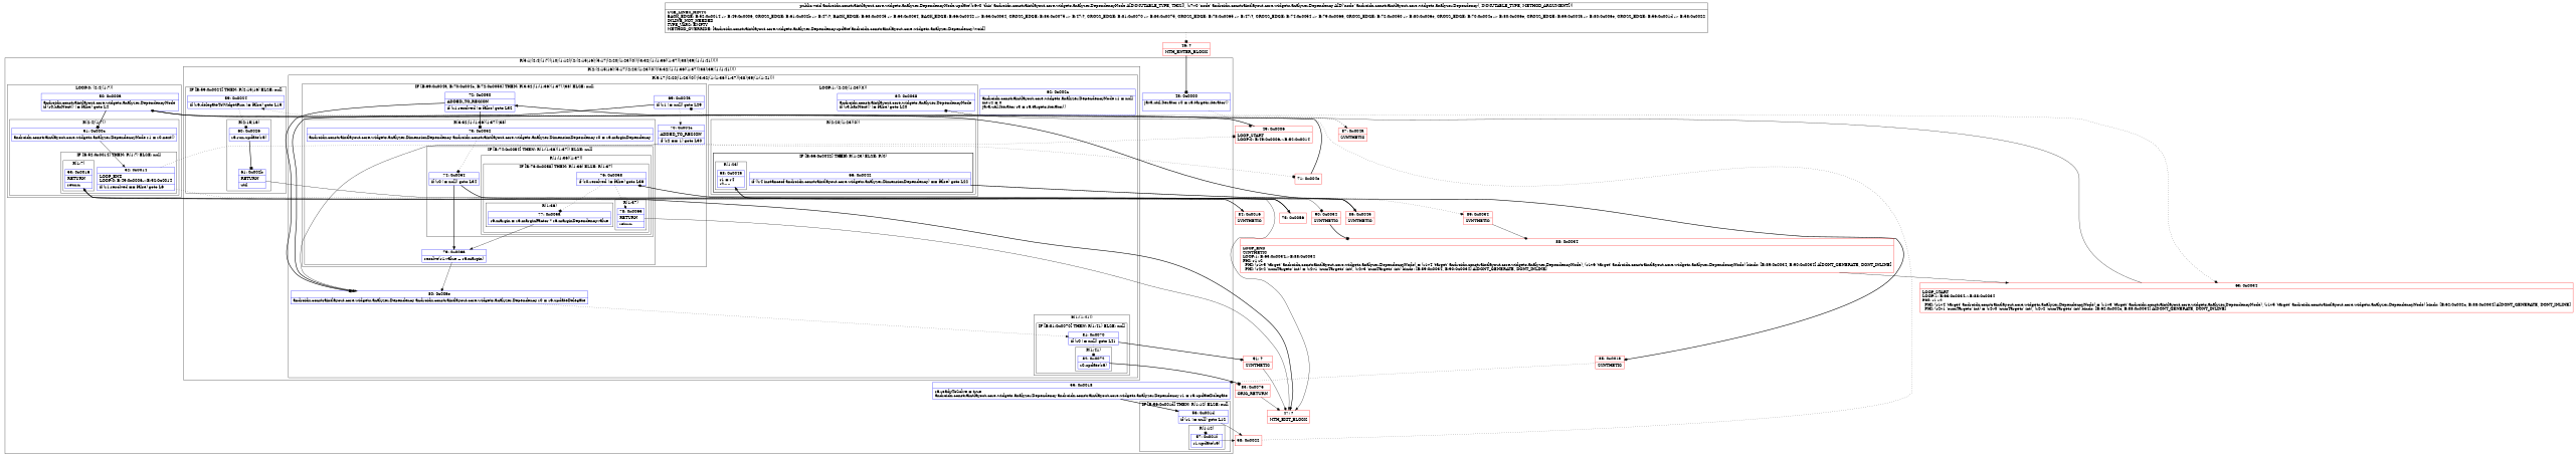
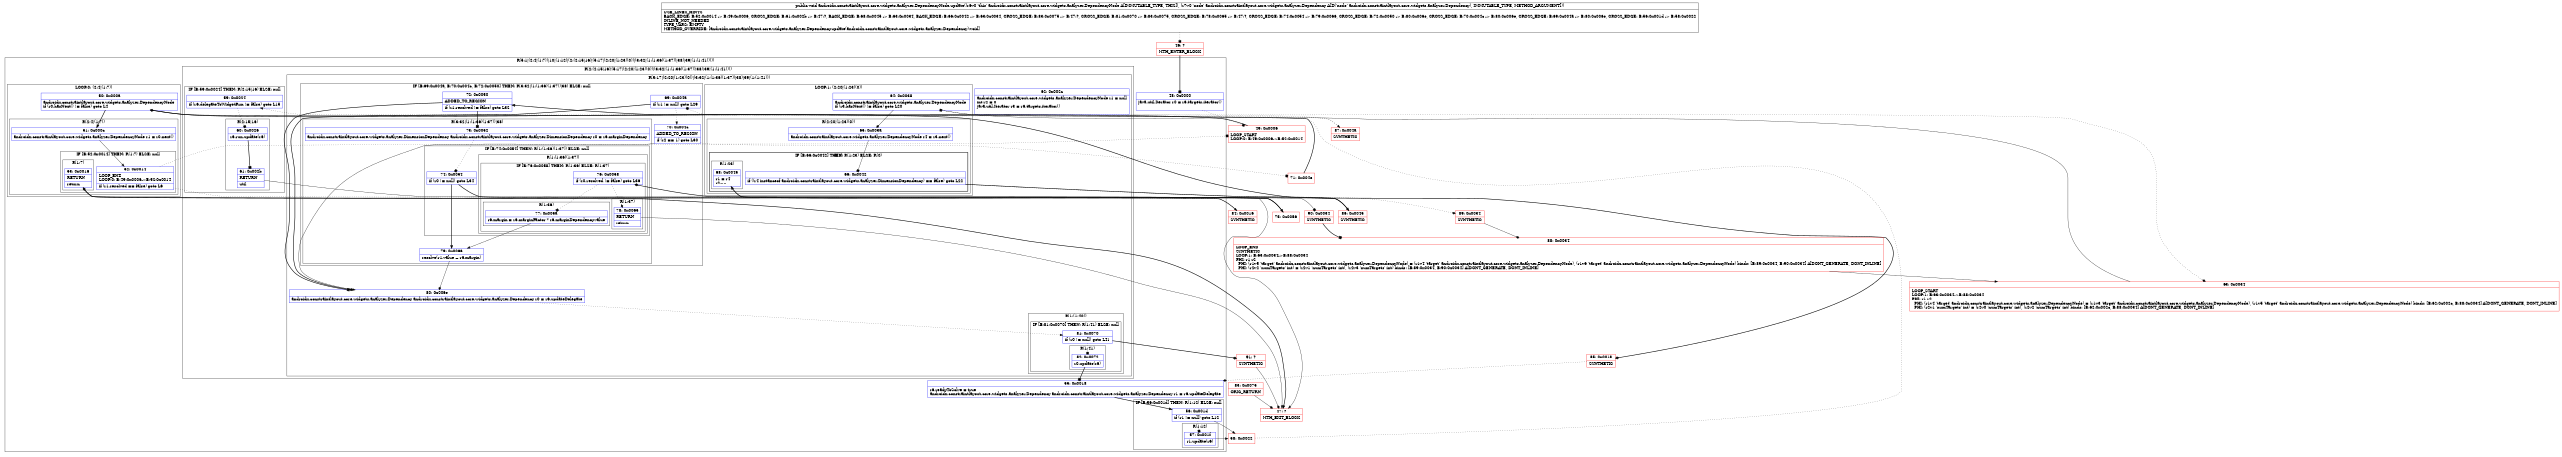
  digraph {
    node [color=blue shape=record]
    edge [arrowhead=normal style=bold]
    n1 [label="{53\:\ 0x0016|RETURN\l|return\l}"]
    n2 [label="{52\:\ 0x0014|LOOP_END\lLOOP:0: B:49:0x0006\-\>B:52:0x0014\l|if (r1.resolved == false) goto L6\l}"]
    n3 [label="{51\:\ 0x000c|androidx.constraintlayout.core.widgets.analyzer.DependencyNode r1 = r0.next()\l}"]
    n4 [label="{50\:\ 0x000a|androidx.constraintlayout.core.widgets.analyzer.DependencyNode \lif (r0.hasNext() != false) goto L4\l}"]
    n5 [label="{57\:\ 0x001f|r1.update(r6)\l}"]
    n6 [label="{56\:\ 0x001d|if (r1 != null) goto L12\l}"]
    n7 [label="{60\:\ 0x0026|r6.run.update(r6)\l}"]
    n8 [label="{61\:\ 0x002b|RETURN\l|util\l}"]
    n9 [label="{59\:\ 0x0024|if (r6.delegateToWidgetRun != false) goto L15\l}"]
    n10 [label="{68\:\ 0x0045|r1 = r4\lr2++\l}"]
    n11 [label="{66\:\ 0x0042|if ((r4 instanceof androidx.constraintlayout.core.widgets.analyzer.DimensionDependency) == false) goto L22\l}"]
+   n12 [label="{65\:\ 0x003a|androidx.constraintlayout.core.widgets.analyzer.DependencyNode r4 = r3.next()\l}"]
    n13 [label="{64\:\ 0x0038|androidx.constraintlayout.core.widgets.analyzer.DependencyNode \lif (r3.hasNext() != false) goto L20\l}"]
    n14 [label="{77\:\ 0x005a|r6.margin = r6.marginFactor * r6.marginDependency.value\l}"]
    n15 [label="{78\:\ 0x0065|RETURN\l|return\l}"]
    n16 [label="{76\:\ 0x0058|if (r0.resolved != false) goto L36\l}"]
    n17 [label="{74\:\ 0x0054|if (r0 != null) goto L34\l}"]
    n18 [label="{73\:\ 0x0052|androidx.constraintlayout.core.widgets.analyzer.DimensionDependency androidx.constraintlayout.core.widgets.analyzer.DimensionDependency r0 = r6.marginDependency\l}"]
    n19 [label="{79\:\ 0x0066|resolve(r1.value + r6.margin)\l}"]
    n20 [label="{69\:\ 0x004a|if (r1 != null) goto L29\l}"]
    n21 [label="{70\:\ 0x004c|ADDED_TO_REGION\l|if (r2 == 1) goto L30\l}"]
    n22 [label="{72\:\ 0x0050|ADDED_TO_REGION\l|if (r1.resolved != false) goto L32\l}"]
    n23 [label="{82\:\ 0x0072|r0.update(r6)\l}"]
    n24 [label="{81\:\ 0x0070|if (r0 != null) goto L41\l}"]
    n25 [label="{62\:\ 0x002c|androidx.constraintlayout.core.widgets.analyzer.DependencyNode r1 = null\lint r2 = 0\ljava.util.Iterator r3 = r6.targets.iterator()\l\l}"]
    n26 [label="{80\:\ 0x006e|androidx.constraintlayout.core.widgets.analyzer.Dependency androidx.constraintlayout.core.widgets.analyzer.Dependency r0 = r6.updateDelegate\l}"]
    n27 [label="{48\:\ 0x0000|java.util.Iterator r0 = r6.targets.iterator()\l\l}"]
    n28 [label="{55\:\ 0x0018|r6.readyToSolve = true\landroidx.constraintlayout.core.widgets.analyzer.Dependency androidx.constraintlayout.core.widgets.analyzer.Dependency r1 = r6.updateDelegate\l}"]
    n29 [color=red label="{47\:\ ?|MTH_EXIT_BLOCK\l}"]
    n30 [color=red label="{49\:\ 0x0006|LOOP_START\lLOOP:0: B:49:0x0006\-\>B:52:0x0014\l}"]
    n31 [color=red label="{84\:\ 0x0016|SYNTHETIC\l}"]
    n32 [color=red label="{85\:\ 0x0018|SYNTHETIC\l}"]
    n33 [color=red label="{58\:\ 0x0022}"]
    n34 [color=red label="{90\:\ 0x0034|SYNTHETIC\l}"]
    n35 [color=red label="{86\:\ 0x0045|SYNTHETIC\l}"]
    n36 [color=red label="{89\:\ 0x0034|SYNTHETIC\l}"]
    n37 [color=red label="{87\:\ 0x004a|SYNTHETIC\l}"]
    n38 [color=red label="{75\:\ 0x0056}"]
    n39 [color=red label="{71\:\ 0x004e}"]
    n40 [color=red label="{83\:\ 0x0075|ORIG_RETURN\l}"]
    n41 [color=red label="{91\:\ ?|SYNTHETIC\l}"]
    n42 [color=red label="{63\:\ 0x0034|LOOP_START\lLOOP:1: B:63:0x0034\-\>B:88:0x0034\lPHI: r1 r2 \l  PHI: (r1v4 'target' androidx.constraintlayout.core.widgets.analyzer.DependencyNode) = (r1v3 'target' androidx.constraintlayout.core.widgets.analyzer.DependencyNode), (r1v5 'target' androidx.constraintlayout.core.widgets.analyzer.DependencyNode) binds: [B:62:0x002c, B:88:0x0034] A[DONT_GENERATE, DONT_INLINE]\l  PHI: (r2v1 'numTargets' int) = (r2v0 'numTargets' int), (r2v2 'numTargets' int) binds: [B:62:0x002c, B:88:0x0034] A[DONT_GENERATE, DONT_INLINE]\l}"]
    n43 [color=red label="{88\:\ 0x0034|LOOP_END\lSYNTHETIC\lLOOP:1: B:63:0x0034\-\>B:88:0x0034\lPHI: r1 r2 \l  PHI: (r1v5 'target' androidx.constraintlayout.core.widgets.analyzer.DependencyNode) = (r1v4 'target' androidx.constraintlayout.core.widgets.analyzer.DependencyNode), (r1v6 'target' androidx.constraintlayout.core.widgets.analyzer.DependencyNode) binds: [B:89:0x0034, B:90:0x0034] A[DONT_GENERATE, DONT_INLINE]\l  PHI: (r2v2 'numTargets' int) = (r2v1 'numTargets' int), (r2v3 'numTargets' int) binds: [B:89:0x0034, B:90:0x0034] A[DONT_GENERATE, DONT_INLINE]\l}"]
    n44 [color=red label="{46\:\ ?|MTH_ENTER_BLOCK\l}"]
    n45 [label="{public void androidx.constraintlayout.core.widgets.analyzer.DependencyNode.update((r6v0 'this' androidx.constraintlayout.core.widgets.analyzer.DependencyNode A[IMMUTABLE_TYPE, THIS]), (r7v0 'node' androidx.constraintlayout.core.widgets.analyzer.Dependency A[D('node' androidx.constraintlayout.core.widgets.analyzer.Dependency), IMMUTABLE_TYPE, METHOD_ARGUMENT]))  | USE_LINES_HINTS\lBACK_EDGE: B:52:0x0014 \-\> B:49:0x0006, CROSS_EDGE: B:61:0x002b \-\> B:47:?, BACK_EDGE: B:68:0x0045 \-\> B:63:0x0034, BACK_EDGE: B:66:0x0042 \-\> B:63:0x0034, CROSS_EDGE: B:83:0x0075 \-\> B:47:?, CROSS_EDGE: B:81:0x0070 \-\> B:83:0x0075, CROSS_EDGE: B:78:0x0065 \-\> B:47:?, CROSS_EDGE: B:74:0x0054 \-\> B:79:0x0066, CROSS_EDGE: B:72:0x0050 \-\> B:80:0x006e, CROSS_EDGE: B:70:0x004c \-\> B:80:0x006e, CROSS_EDGE: B:69:0x004a \-\> B:80:0x006e, CROSS_EDGE: B:56:0x001d \-\> B:58:0x0022\lINLINE_NOT_NEEDED\lTYPE_VARS: EMPTY\lMETHOD_OVERRIDE: [androidx.constraintlayout.core.widgets.analyzer.Dependency.update(androidx.constraintlayout.core.widgets.analyzer.Dependency):void]\l}" color=""]
    subgraph cluster_1 {
      label="R(5:1|(2:4|(1:7))|10|(1:12)|(2:(2:15|16)|(5:17|(2:20|(1:23)(0))|(3:32|(1:(1:36)(1:37))|38)|39|(1:(1:41)))))"
      n27
      n28
      subgraph cluster_2 {
        label="LOOP:0: (2:4|(1:7))"
        n4
        subgraph cluster_3 {
          label="R(2:4|(1:7))"
          n3
          subgraph cluster_4 {
            label="IF [B:52:0x0014] THEN: R(1:7) ELSE: null"
            n2
            subgraph cluster_5 {
              label="R(1:7)"
              n1
            }
          }
        }
      }
      subgraph cluster_6 {
        label="IF [B:56:0x001d] THEN: R(1:12) ELSE: null"
        n6
        subgraph cluster_7 {
          label="R(1:12)"
          n5
        }
      }
      subgraph cluster_8 {
        label="R(2:(2:15|16)|(5:17|(2:20|(1:23)(0))|(3:32|(1:(1:36)(1:37))|38)|39|(1:(1:41))))"
        subgraph cluster_9 {
          label="IF [B:59:0x0024] THEN: R(2:15|16) ELSE: null"
          n9
          subgraph cluster_10 {
            label="R(2:15|16)"
            n7
            n8
          }
        }
        subgraph cluster_11 {
          label="R(5:17|(2:20|(1:23)(0))|(3:32|(1:(1:36)(1:37))|38)|39|(1:(1:41)))"
          n25
          n26
          subgraph cluster_12 {
            label="LOOP:1: (2:20|(1:23)(0))"
            n13
            subgraph cluster_13 {
              label="R(2:20|(1:23)(0))"
+             n12
              subgraph cluster_14 {
                label="IF [B:66:0x0042] THEN: R(1:23) ELSE: R(0)"
                n11
                subgraph cluster_15 {
                  label="R(1:23)"
                  n10
                }
                subgraph cluster_16 {
                  label="R(0)"
                }
              }
            }
          }
          subgraph cluster_17 {
            label="IF [B:69:0x004a, B:70:0x004c, B:72:0x0050] THEN: R(3:32|(1:(1:36)(1:37))|38) ELSE: null"
            n20
            n21
            n22
            subgraph cluster_18 {
              label="R(3:32|(1:(1:36)(1:37))|38)"
              n18
              n19
              subgraph cluster_19 {
                label="IF [B:74:0x0054] THEN: R(1:(1:36)(1:37)) ELSE: null"
                n17
                subgraph cluster_20 {
                  label="R(1:(1:36)(1:37))"
                  subgraph cluster_21 {
                    label="IF [B:76:0x0058] THEN: R(1:36) ELSE: R(1:37)"
                    n16
                    subgraph cluster_22 {
                      label="R(1:36)"
                      n14
                    }
                    subgraph cluster_23 {
                      label="R(1:37)"
                      n15
                    }
                  }
                }
              }
            }
          }
          subgraph cluster_24 {
-           label="R(1:(1:41))"
+           label="R(1:(1:40))"
            subgraph cluster_25 {
              label="IF [B:81:0x0070] THEN: R(1:41) ELSE: null"
              n24
              subgraph cluster_26 {
                label="R(1:41)"
                n23
              }
            }
          }
        }
      }
    }
    n1 -> n29
    n2 -> n30 [arrowhead=box style=dotted]
    n2 -> n31 [style=dotted]
    n3 -> n2 [style=solid]
-   n4 -> n3 [arrowhead=box]
+   n4 -> n3
    n4 -> n32 [arrowhead=diamond]
    n5 -> n33 [style=solid]
    n6 -> n5 [arrowhead=box style=dotted]
    n6 -> n33 [style=solid]
    n7 -> n8 [arrowhead=box]
    n8 -> n29 [style=solid]
    n9 -> n7 [arrowhead=box style=dotted]
    n10 -> n34 [arrowhead=box style=solid]
    n11 -> n35
    n11 -> n36 [arrowhead=diamond style=dotted]
+   n12 -> n11 [arrowhead=box style=solid]
+   n13 -> n12 [arrowhead=diamond style=solid]
    n13 -> n37 [style=dotted]
    n14 -> n19 [style=solid]
    n15 -> n29 [style=solid]
    n16 -> n14 [arrowhead=box style=dotted]
    n16 -> n15 [arrowhead=diamond style=dotted]
    n17 -> n19
    n17 -> n38
    n18 -> n17 [arrowhead=box style=dotted]
    n19 -> n26 [arrowhead=diamond style=solid]
    n20 -> n21 [style=dotted]
    n20 -> n26 [arrowhead=diamond]
    n21 -> n26 [style=solid]
    n21 -> n39 [arrowhead=box style=dotted]
    n22 -> n18 [arrowhead=box]
    n22 -> n26 [arrowhead=box]
-   n23 -> n40 [arrowhead=box]
+   n23 -> n28 [arrowhead=box]
    n24 -> n23 [arrowhead=box style=dotted]
    n24 -> n41 [arrowhead=diamond]
    n25 -> n42 [arrowhead=diamond style=dotted]
    n26 -> n24 [style=dotted]
    n27 -> n30 [arrowhead=box style=dotted]
    n28 -> n6
    n30 -> n4 [arrowhead=diamond]
    n31 -> n1 [arrowhead=diamond]
    n32 -> n28 [arrowhead=diamond style=dotted]
    n33 -> n9 [style=dotted]
    n34 -> n43 [arrowhead=box]
    n35 -> n10
    n36 -> n43 [arrowhead=diamond style=solid]
    n37 -> n20 [arrowhead=box style=dotted]
    n38 -> n16 [arrowhead=diamond]
    n39 -> n22
    n40 -> n29 [arrowhead=diamond style=solid]
    n41 -> n29 [arrowhead=diamond style=solid]
    n42 -> n13 [arrowhead=box style=solid]
    n43 -> n42 [style=solid]
    n44 -> n27 [arrowhead=box]
    n45 -> n44 [arrowhead=box style=dotted]
  }
